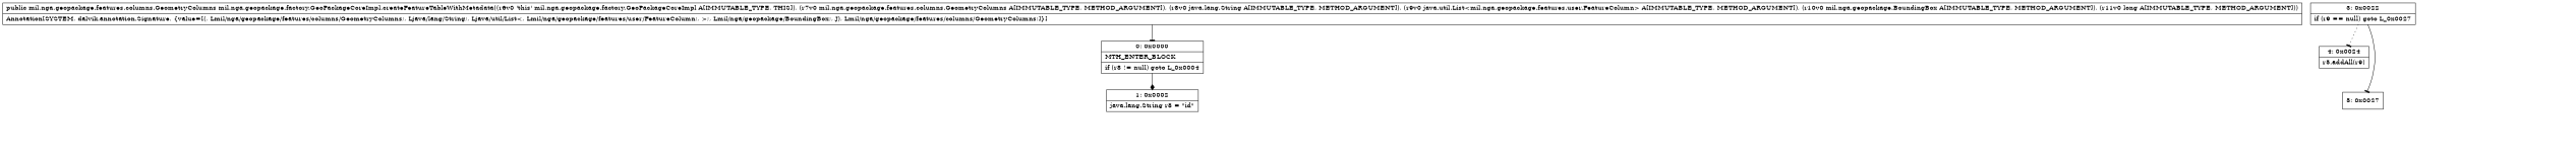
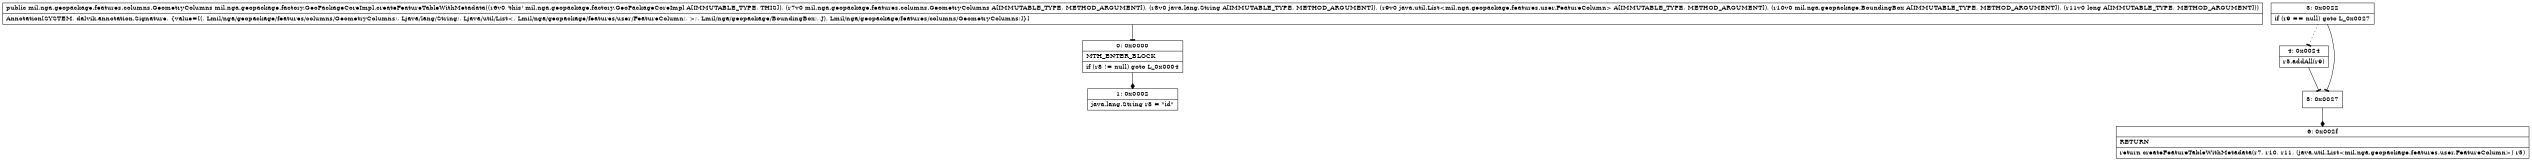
  digraph {
    node [shape=record]
    edge [arrowhead=tee style=solid]
    n1 [label="{0\:\ 0x0000|MTH_ENTER_BLOCK\l|if (r8 != null) goto L_0x0004\l}"]
    n2 [label="{1\:\ 0x0002|java.lang.String r8 = \"id\"\l}"]
    n3 [label="{3\:\ 0x0022|if (r9 == null) goto L_0x0027\l}"]
    n4 [label="{4\:\ 0x0024|r5.addAll(r9)\l}"]
    n5 [label="{5\:\ 0x0027}"]
+   n6 [label="{6\:\ 0x002f|RETURN\l|return createFeatureTableWithMetadata(r7, r10, r11, (java.util.List\<mil.nga.geopackage.features.user.FeatureColumn\>) r5)\l}"]
    n7 [label="{public mil.nga.geopackage.features.columns.GeometryColumns mil.nga.geopackage.factory.GeoPackageCoreImpl.createFeatureTableWithMetadata((r6v0 'this' mil.nga.geopackage.factory.GeoPackageCoreImpl A[IMMUTABLE_TYPE, THIS]), (r7v0 mil.nga.geopackage.features.columns.GeometryColumns A[IMMUTABLE_TYPE, METHOD_ARGUMENT]), (r8v0 java.lang.String A[IMMUTABLE_TYPE, METHOD_ARGUMENT]), (r9v0 java.util.List\<mil.nga.geopackage.features.user.FeatureColumn\> A[IMMUTABLE_TYPE, METHOD_ARGUMENT]), (r10v0 mil.nga.geopackage.BoundingBox A[IMMUTABLE_TYPE, METHOD_ARGUMENT]), (r11v0 long A[IMMUTABLE_TYPE, METHOD_ARGUMENT]))  | Annotation[SYSTEM, dalvik.annotation.Signature, \{value=[(, Lmil\/nga\/geopackage\/features\/columns\/GeometryColumns;, Ljava\/lang\/String;, Ljava\/util\/List\<, Lmil\/nga\/geopackage\/features\/user\/FeatureColumn;, \>;, Lmil\/nga\/geopackage\/BoundingBox;, J), Lmil\/nga\/geopackage\/features\/columns\/GeometryColumns;]\}]\l}"]
    n1 -> n2 [arrowhead=diamond]
    n3 -> n4 [style=dotted]
    n3 -> n5
+   n4 -> n5
+   n5 -> n6 [arrowhead=diamond]
    n7 -> n1
  }
